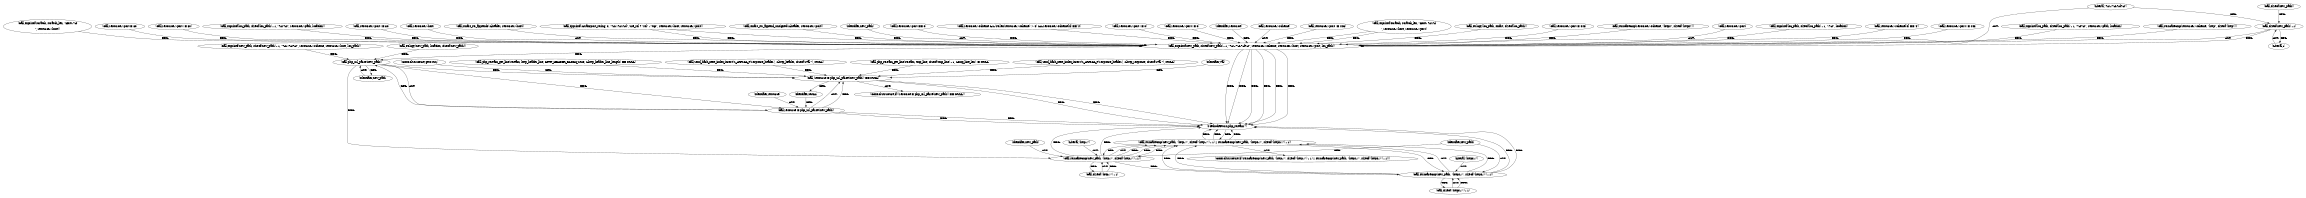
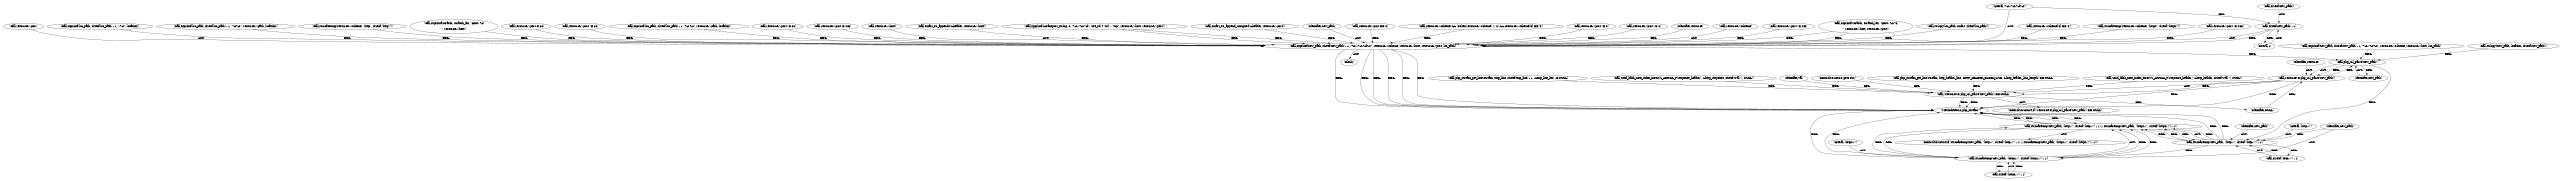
  digraph {
    n1 [label="(Call,sizeof(new_path) - 1)"]
    n2 [label="(Call,snprintf(new_path, sizeof(new_path) - 1, \"%s://%s:%d%s\", resource->scheme, resource->host, resource->port, loc_path))"]
    n3 [label="(Literal,1)"]
    n4 [label="(Call,php_url_parse(new_path))"]
+   n5 [label="(Block,)"]
    n6 [label="(MethodReturn,php_stream *)"]
    n7 [label="(Call,(resource = php_url_parse(new_path)) == NULL)"]
    n8 [label="(Call,resource = php_url_parse(new_path))"]
    n9 [label="(Call,strncasecmp(new_path, \"http://\", sizeof(\"http://\") - 1))"]
    n10 [label="(Identifier,new_path)"]
    n11 [label="(Call,strncasecmp(new_path, \"http://\", sizeof(\"http://\") - 1) || strncasecmp(new_path, \"https://\", sizeof(\"https://\") - 1))"]
    n12 [label="(Identifier,NULL)"]
    n13 [label="(ControlStructure,if ((resource = php_url_parse(new_path)) == NULL))"]
    n14 [label="(Call,strncasecmp(new_path, \"https://\", sizeof(\"https://\") - 1))"]
    n15 [label="(Call,sizeof(\"http://\") - 1)"]
    n16 [label="(ControlStructure,if (strncasecmp(new_path, \"http://\", sizeof(\"http://\") - 1) || strncasecmp(new_path, \"https://\", sizeof(\"https://\") - 1)))"]
    n17 [label="(Call,sizeof(\"https://\") - 1)"]
    n18 [label="(Call,resource->port = 443)"]
    n19 [label="(Call,zend_hash_next_index_insert(Z_ARRVAL_P(response_header), &http_response, sizeof(zval *), NULL))"]
    n20 [label="(Call,strncasecmp(resource->scheme, \"https\", sizeof(\"https\")))"]
    n21 [label="(Identifier,val)"]
    n22 [label="(Call,resource->port != 443)"]
    n23 [label="(Call,resource->scheme[4] == 's')"]
    n24 [label="(Call,resource->port)"]
    n25 [label="(Call,snprintf(loc_path, sizeof(loc_path) - 1, \"/%s\", location))"]
    n26 [label="(Call,snprintf(loc_path, sizeof(loc_path) - 1, \"%s%s\", resource->path, location))"]
    n27 [label="(Call,strncasecmp(resource->scheme, \"http\", sizeof(\"http\")))"]
    n28 [label="(Call,snprintf(scratch, scratch_len, \"Host: %s\r\n\", resource->host))"]
    n29 [label="(Call,resource->port = 80)"]
    n30 [label="(Identifier,new_path)"]
    n31 [label="(Call,resource->port != 80)"]
    n32 [label="(Call,snprintf(loc_path, sizeof(loc_path) - 1, \"%s/%s\", resource->path, location))"]
    n33 [label="(Literal,\"https://\")"]
    n34 [label="(ControlStructure,goto out;)"]
    n35 [label="(Call,resource->port != 80)"]
    n36 [label="(Call,php_stream_get_line(stream, http_header_line, HTTP_HEADER_BLOCK_SIZE, &http_header_line_length) == NULL)"]
    n37 [label="(Identifier,resource)"]
    n38 [label="(Literal,\"%s://%s:%d%s\")"]
    n39 [label="(Call,resource->host)"]
    n40 [label="(Call,sizeof(new_path))"]
    n41 [label="(Call,smart_str_appends(&header, resource->host))"]
    n42 [label="(Identifier,new_path)"]
    n43 [label="(Call,snprintf(new_path, sizeof(new_path) - 1, \"%s://%s%s\", resource->scheme, resource->host, loc_path))"]
    n44 [label="(Call,spprintf(&transport_string, 0, \"%s://%s:%d\", use_ssl ? \"ssl\" : \"tcp\", resource->host, resource->port))"]
    n45 [label="(Call,smart_str_append_unsigned(&header, resource->port))"]
    n46 [label="(Identifier,new_path)"]
    n47 [label="(Call,resource->port == 0)"]
    n48 [label="(Call,resource->scheme && (strlen(resource->scheme) > 4) && resource->scheme[4] == 's')"]
    n49 [label="(Call,strlcpy(new_path, location, sizeof(new_path)))"]
    n50 [label="(Call,resource->port != 0)"]
    n51 [label="(Call,zend_hash_next_index_insert(Z_ARRVAL_P(response_header), &http_header, sizeof(zval *), NULL))"]
    n52 [label="(Call,resource->port != 0)"]
    n53 [label="(Call,php_stream_get_line(stream, tmp_line, sizeof(tmp_line) - 1, &tmp_line_len) != NULL)"]
    n54 [label="(Identifier,resource)"]
    n55 [label="(Call,resource->scheme)"]
    n56 [label="(Call,resource->port != 443)"]
    n57 [label="(Literal,\"http://\")"]
    n58 [label="(Call,snprintf(scratch, scratch_len, \"Host: %s:%i\r\n\", resource->host, resource->port))"]
    n59 [label="(Call,strlcpy(loc_path, smart, sizeof(loc_path)))"]
    n1 -> n2 [label="AST: "]
    n1 -> n2 [label="DDG: "]
    n1 -> n3 [label="CFG: "]
    n2 -> n4 [label="DDG: "]
+   n2 -> n5 [label="AST: "]
    n2 -> n6 [label="DDG: "]
    n2 -> n6 [label="DDG: "]
    n2 -> n6 [label="DDG: "]
    n2 -> n6 [label="DDG: "]
    n2 -> n6 [label="DDG: "]
    n2 -> n6 [label="DDG: "]
    n3 -> n1 [label="AST: "]
-   n4 -> n7 [label="DDG: "]
    n4 -> n8 [label="AST: "]
    n4 -> n8 [label="DDG: "]
    n4 -> n9 [label="DDG: "]
    n4 -> n10 [label="CFG: "]
    n6 -> n11 [label="CFG: "]
    n7 -> n6 [label="DDG: "]
    n7 -> n6 [label="DDG: "]
    n7 -> n12 [label="CFG: "]
    n7 -> n13 [label="AST: "]
    n8 -> n4 [label="CFG: "]
    n8 -> n6 [label="DDG: "]
    n8 -> n6 [label="DDG: "]
    n8 -> n7 [label="AST: "]
    n8 -> n7 [label="DDG: "]
    n9 -> n6 [label="DDG: "]
    n9 -> n6 [label="DDG: "]
    n9 -> n11 [label="AST: "]
    n9 -> n11 [label="DDG: "]
    n9 -> n11 [label="DDG: "]
    n9 -> n11 [label="DDG: "]
    n9 -> n14 [label="DDG: "]
    n9 -> n15 [label="CFG: "]
    n10 -> n4 [label="AST: "]
    n11 -> n6 [label="DDG: "]
    n11 -> n6 [label="DDG: "]
    n11 -> n6 [label="DDG: "]
    n11 -> n9 [label="CFG: "]
    n11 -> n14 [label="CFG: "]
    n11 -> n16 [label="AST: "]
    n12 -> n8 [label="CFG: "]
    n14 -> n6 [label="DDG: "]
    n14 -> n6 [label="DDG: "]
    n14 -> n11 [label="AST: "]
    n14 -> n11 [label="DDG: "]
    n14 -> n11 [label="DDG: "]
    n14 -> n11 [label="DDG: "]
    n14 -> n17 [label="CFG: "]
    n15 -> n9 [label="AST: "]
    n15 -> n9 [label="DDG: "]
    n17 -> n14 [label="AST: "]
    n17 -> n14 [label="DDG: "]
    n18 -> n2 [label="DDG: "]
    n19 -> n7 [label="DDG: "]
    n20 -> n2 [label="DDG: "]
    n21 -> n7 [label="CFG: "]
    n22 -> n2 [label="DDG: "]
    n23 -> n2 [label="DDG: "]
    n24 -> n2 [label="AST: "]
    n25 -> n2 [label="DDG: "]
    n26 -> n2 [label="DDG: "]
    n27 -> n2 [label="DDG: "]
    n28 -> n2 [label="DDG: "]
    n29 -> n2 [label="DDG: "]
    n30 -> n9 [label="AST: "]
    n31 -> n2 [label="DDG: "]
    n32 -> n2 [label="DDG: "]
    n33 -> n14 [label="AST: "]
    n34 -> n7 [label="CFG: "]
    n35 -> n2 [label="DDG: "]
    n36 -> n7 [label="DDG: "]
    n37 -> n8 [label="AST: "]
    n38 -> n1 [label="CFG: "]
    n38 -> n2 [label="AST: "]
    n39 -> n2 [label="AST: "]
-   n40 -> n1 [label="CFG: "]
+   n40 -> n1 [label="AST: "]
    n41 -> n2 [label="DDG: "]
    n42 -> n9 [label="CFG: "]
    n42 -> n14 [label="AST: "]
    n43 -> n4 [label="DDG: "]
    n44 -> n2 [label="DDG: "]
    n44 -> n2 [label="DDG: "]
    n45 -> n2 [label="DDG: "]
    n46 -> n2 [label="AST: "]
    n47 -> n2 [label="DDG: "]
    n48 -> n2 [label="DDG: "]
    n49 -> n4 [label="DDG: "]
    n50 -> n2 [label="DDG: "]
    n51 -> n7 [label="DDG: "]
    n52 -> n2 [label="DDG: "]
    n53 -> n7 [label="DDG: "]
    n54 -> n2 [label="CFG: "]
    n55 -> n2 [label="AST: "]
    n56 -> n2 [label="DDG: "]
    n57 -> n9 [label="AST: "]
    n58 -> n2 [label="DDG: "]
    n58 -> n2 [label="DDG: "]
    n59 -> n2 [label="DDG: "]
  }
